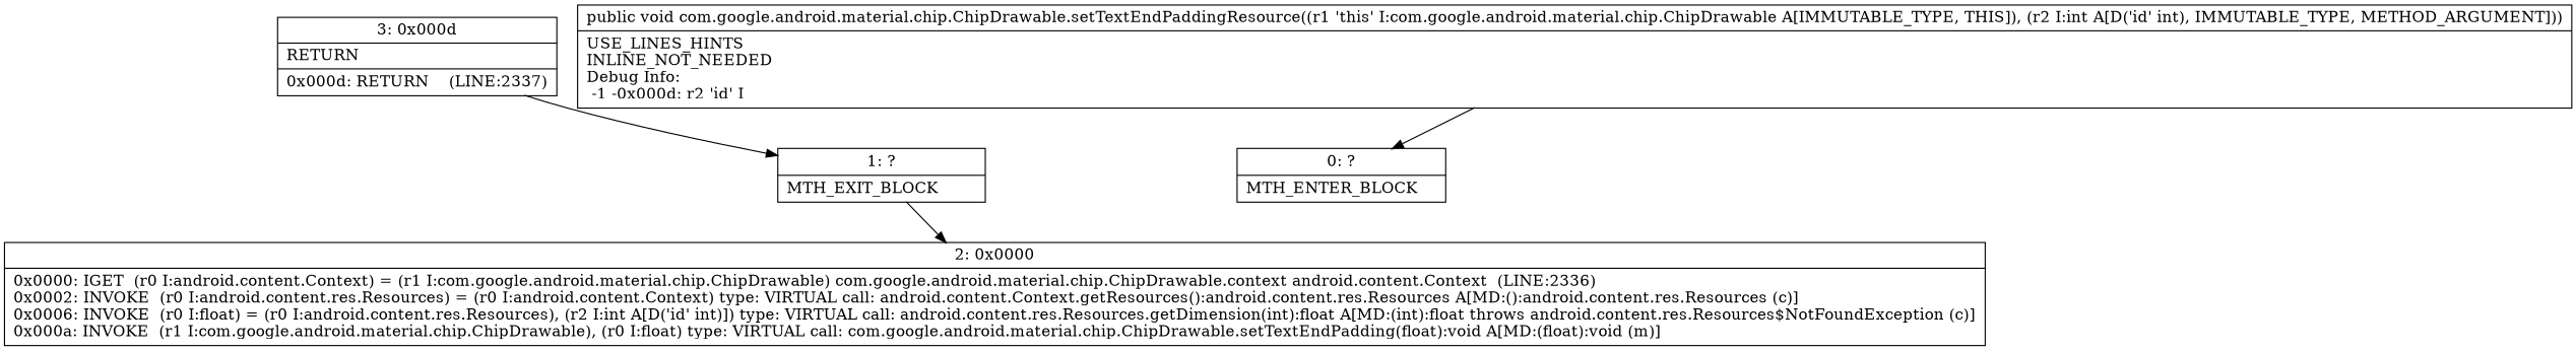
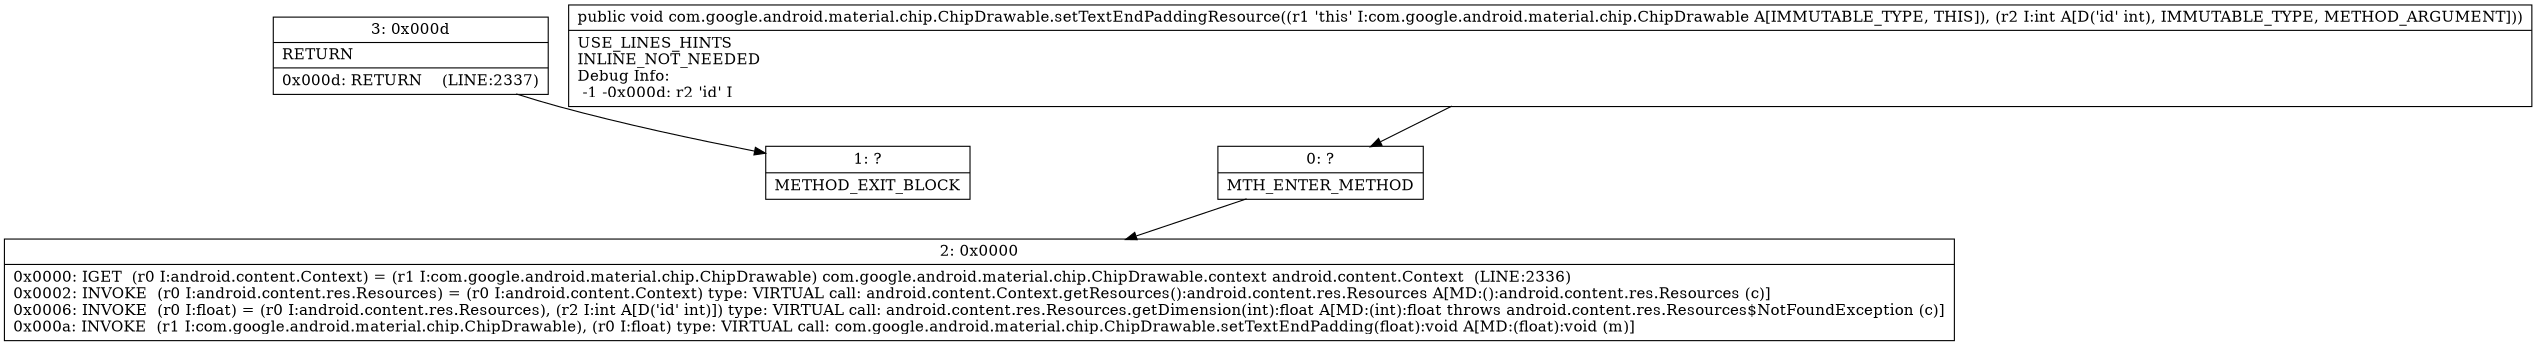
  digraph {
    node [shape=record]
-   n1 [label="{0\:\ ?|MTH_ENTER_BLOCK\l}"]
+   n1 [label="{0\:\ ?|MTH_ENTER_METHOD\l}"]
    n2 [label="{2\:\ 0x0000|0x0000: IGET  (r0 I:android.content.Context) = (r1 I:com.google.android.material.chip.ChipDrawable) com.google.android.material.chip.ChipDrawable.context android.content.Context  (LINE:2336)\l0x0002: INVOKE  (r0 I:android.content.res.Resources) = (r0 I:android.content.Context) type: VIRTUAL call: android.content.Context.getResources():android.content.res.Resources A[MD:():android.content.res.Resources (c)]\l0x0006: INVOKE  (r0 I:float) = (r0 I:android.content.res.Resources), (r2 I:int A[D('id' int)]) type: VIRTUAL call: android.content.res.Resources.getDimension(int):float A[MD:(int):float throws android.content.res.Resources$NotFoundException (c)]\l0x000a: INVOKE  (r1 I:com.google.android.material.chip.ChipDrawable), (r0 I:float) type: VIRTUAL call: com.google.android.material.chip.ChipDrawable.setTextEndPadding(float):void A[MD:(float):void (m)]\l}"]
    n3 [label="{3\:\ 0x000d|RETURN\l|0x000d: RETURN    (LINE:2337)\l}"]
-   n4 [label="{1\:\ ?|MTH_EXIT_BLOCK\l}"]
+   n4 [label="{1\:\ ?|METHOD_EXIT_BLOCK\l}"]
    n5 [label="{public void com.google.android.material.chip.ChipDrawable.setTextEndPaddingResource((r1 'this' I:com.google.android.material.chip.ChipDrawable A[IMMUTABLE_TYPE, THIS]), (r2 I:int A[D('id' int), IMMUTABLE_TYPE, METHOD_ARGUMENT]))  | USE_LINES_HINTS\lINLINE_NOT_NEEDED\lDebug Info:\l  \-1 \-0x000d: r2 'id' I\l}"]
-   n4 -> n2
+   n1 -> n2
    n3 -> n4
    n5 -> n1
  }
